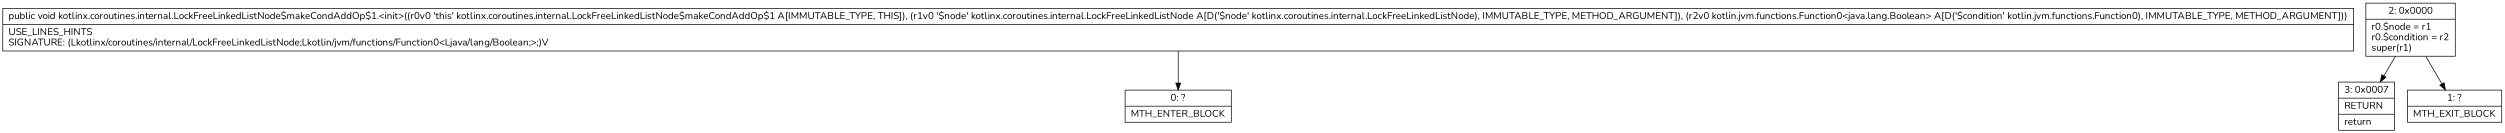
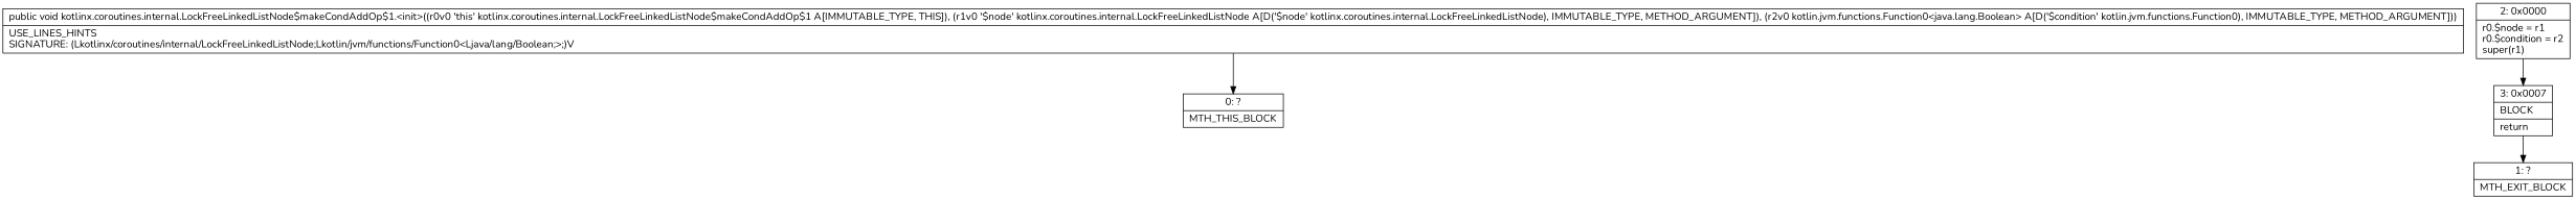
  digraph {
    fontname=Nunito
    node [fontname=Nunito shape=record]
    edge [fontname=Nunito]
-   n1 [label="{0\:\ ?|MTH_ENTER_BLOCK\l}"]
+   n1 [label="{0\:\ ?|MTH_THIS_BLOCK\l}"]
    n2 [label="{2\:\ 0x0000|r0.$node = r1\lr0.$condition = r2\lsuper(r1)\l}"]
-   n3 [label="{3\:\ 0x0007|RETURN\l|return\l}"]
+   n3 [label="{3\:\ 0x0007|BLOCK\l|return\l}"]
    n4 [label="{1\:\ ?|MTH_EXIT_BLOCK\l}"]
    n5 [label="{public void kotlinx.coroutines.internal.LockFreeLinkedListNode$makeCondAddOp$1.\<init\>((r0v0 'this' kotlinx.coroutines.internal.LockFreeLinkedListNode$makeCondAddOp$1 A[IMMUTABLE_TYPE, THIS]), (r1v0 '$node' kotlinx.coroutines.internal.LockFreeLinkedListNode A[D('$node' kotlinx.coroutines.internal.LockFreeLinkedListNode), IMMUTABLE_TYPE, METHOD_ARGUMENT]), (r2v0 kotlin.jvm.functions.Function0\<java.lang.Boolean\> A[D('$condition' kotlin.jvm.functions.Function0), IMMUTABLE_TYPE, METHOD_ARGUMENT]))  | USE_LINES_HINTS\lSIGNATURE: (Lkotlinx\/coroutines\/internal\/LockFreeLinkedListNode;Lkotlin\/jvm\/functions\/Function0\<Ljava\/lang\/Boolean;\>;)V\l}"]
    n2 -> n3
-   n2 -> n4
+   n3 -> n4
    n5 -> n1
  }
